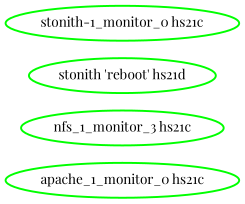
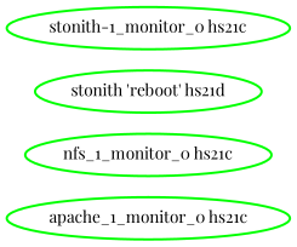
  digraph {
    rankdir=LR
    fontname="Playfair Display"
    node [color=green fontcolor=black style=bold fontname="Playfair Display"]
    "apache_1_monitor_0 hs21c"
-   "nfs_1_monitor_0 hs21c" [label="nfs_1_monitor_3 hs21c"]
+   "nfs_1_monitor_0 hs21c"
    "stonith 'reboot' hs21d"
    "stonith-1_monitor_0 hs21c"
  }
